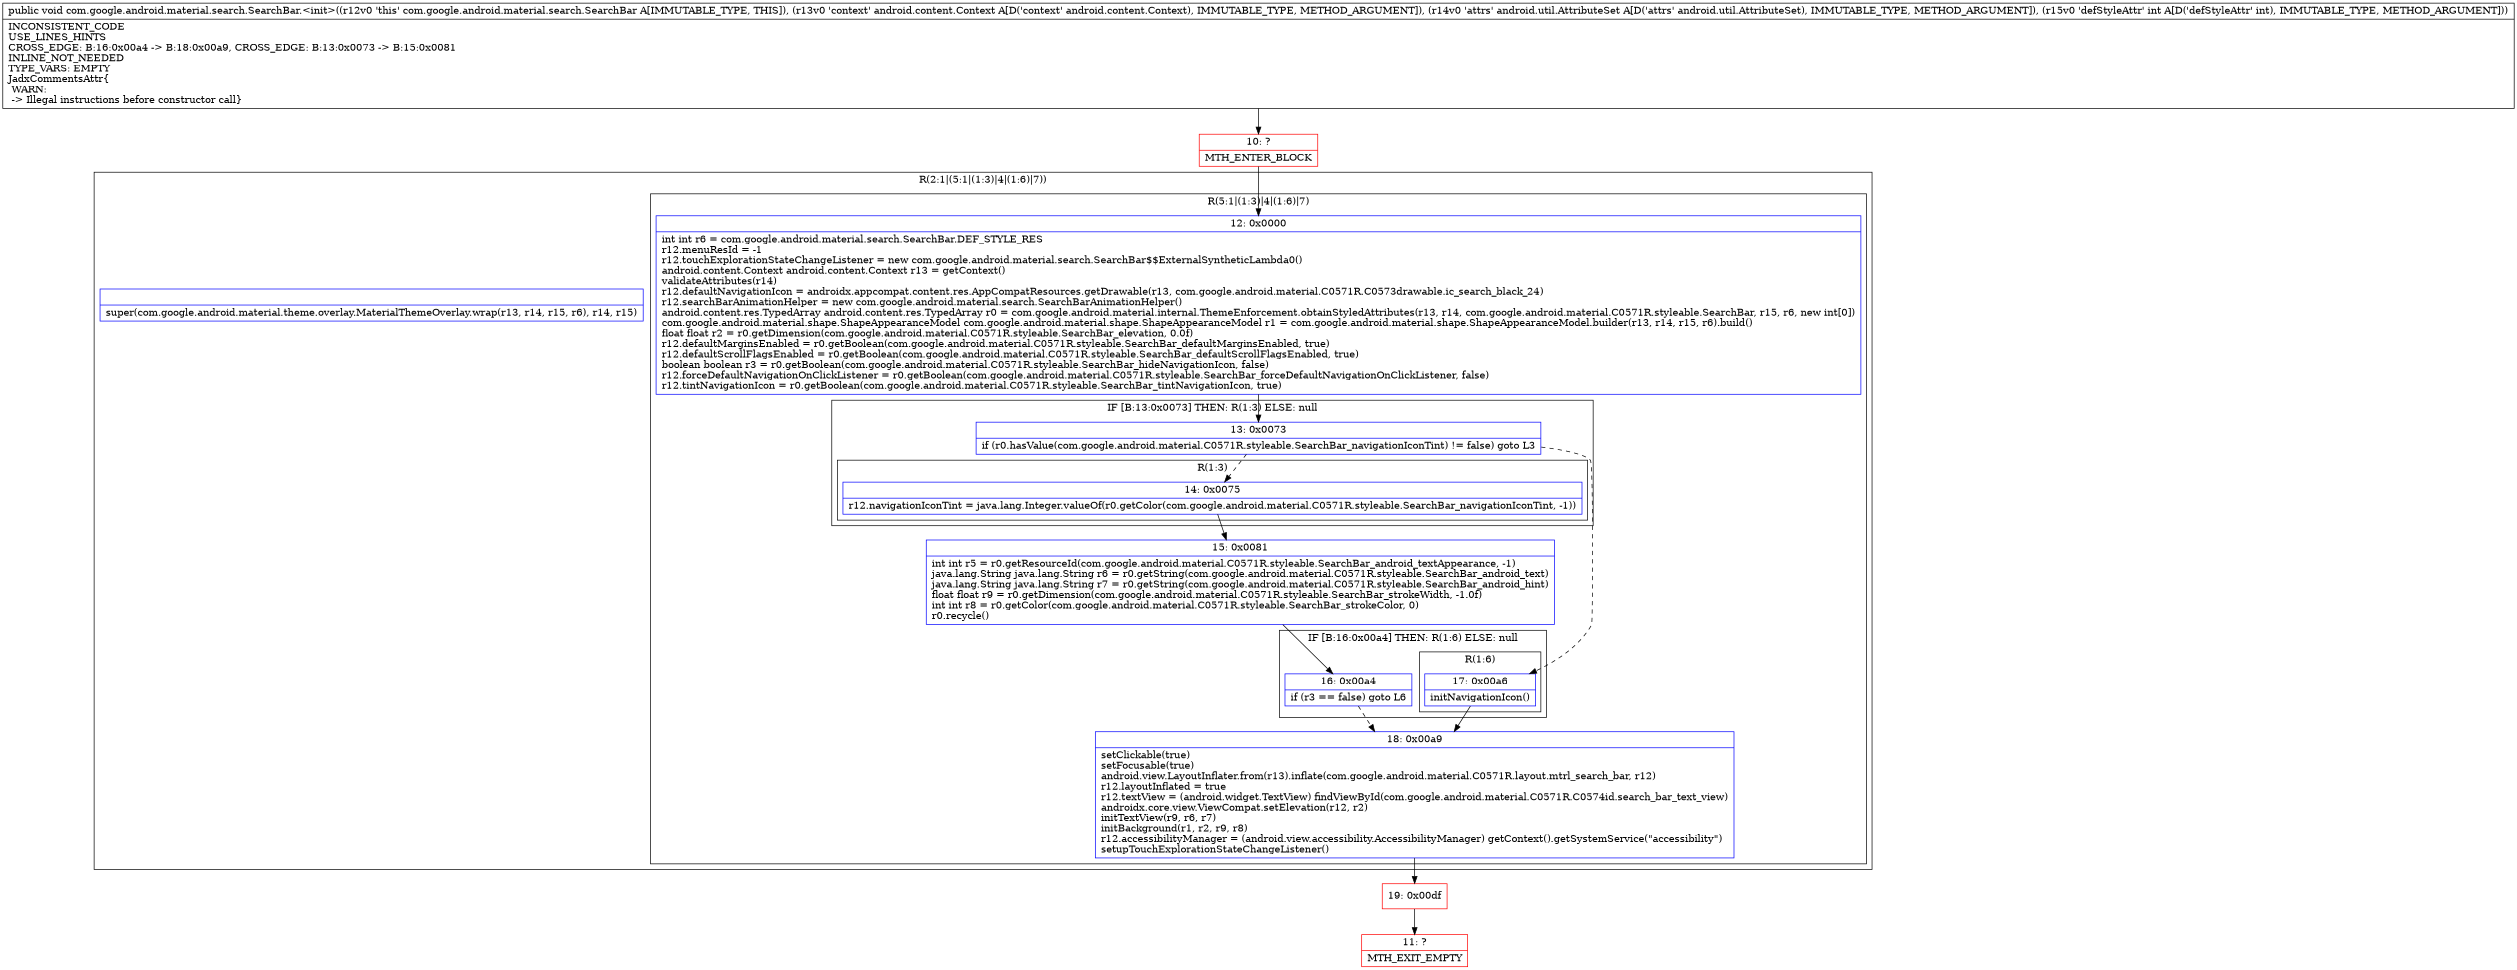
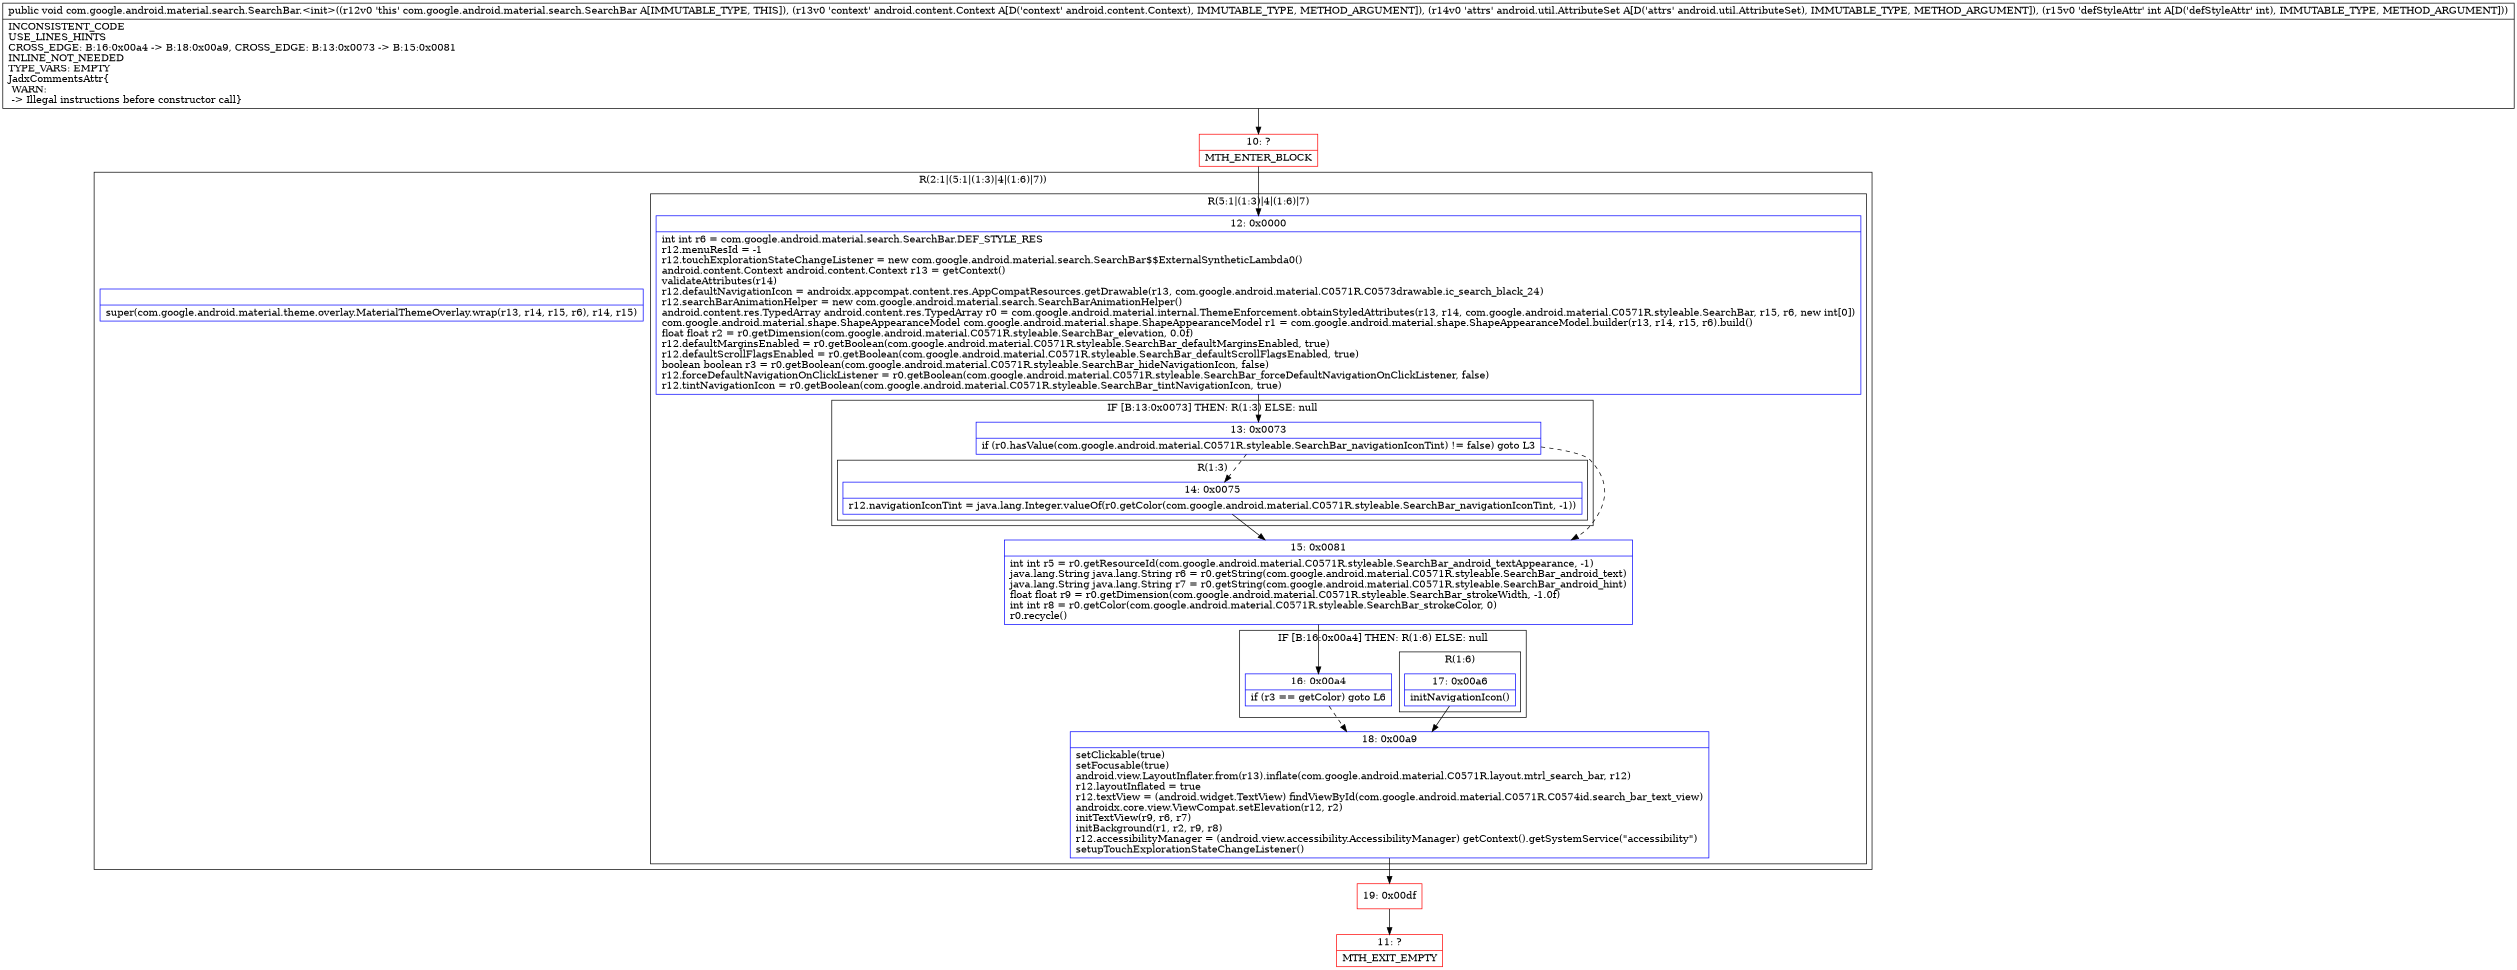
  digraph {
    node [color=blue shape=record]
    n1 [label="{14\:\ 0x0075|r12.navigationIconTint = java.lang.Integer.valueOf(r0.getColor(com.google.android.material.C0571R.styleable.SearchBar_navigationIconTint, \-1))\l}"]
    n2 [label="{13\:\ 0x0073|if (r0.hasValue(com.google.android.material.C0571R.styleable.SearchBar_navigationIconTint) != false) goto L3\l}"]
    n3 [label="{17\:\ 0x00a6|initNavigationIcon()\l}"]
-   n4 [label="{16\:\ 0x00a4|if (r3 == false) goto L6\l}"]
+   n4 [label="{16\:\ 0x00a4|if (r3 == getColor) goto L6\l}"]
    n5 [label="{12\:\ 0x0000|int int r6 = com.google.android.material.search.SearchBar.DEF_STYLE_RES\lr12.menuResId = \-1\lr12.touchExplorationStateChangeListener = new com.google.android.material.search.SearchBar$$ExternalSyntheticLambda0()\landroid.content.Context android.content.Context r13 = getContext()\lvalidateAttributes(r14)\lr12.defaultNavigationIcon = androidx.appcompat.content.res.AppCompatResources.getDrawable(r13, com.google.android.material.C0571R.C0573drawable.ic_search_black_24)\lr12.searchBarAnimationHelper = new com.google.android.material.search.SearchBarAnimationHelper()\landroid.content.res.TypedArray android.content.res.TypedArray r0 = com.google.android.material.internal.ThemeEnforcement.obtainStyledAttributes(r13, r14, com.google.android.material.C0571R.styleable.SearchBar, r15, r6, new int[0])\lcom.google.android.material.shape.ShapeAppearanceModel com.google.android.material.shape.ShapeAppearanceModel r1 = com.google.android.material.shape.ShapeAppearanceModel.builder(r13, r14, r15, r6).build()\lfloat float r2 = r0.getDimension(com.google.android.material.C0571R.styleable.SearchBar_elevation, 0.0f)\lr12.defaultMarginsEnabled = r0.getBoolean(com.google.android.material.C0571R.styleable.SearchBar_defaultMarginsEnabled, true)\lr12.defaultScrollFlagsEnabled = r0.getBoolean(com.google.android.material.C0571R.styleable.SearchBar_defaultScrollFlagsEnabled, true)\lboolean boolean r3 = r0.getBoolean(com.google.android.material.C0571R.styleable.SearchBar_hideNavigationIcon, false)\lr12.forceDefaultNavigationOnClickListener = r0.getBoolean(com.google.android.material.C0571R.styleable.SearchBar_forceDefaultNavigationOnClickListener, false)\lr12.tintNavigationIcon = r0.getBoolean(com.google.android.material.C0571R.styleable.SearchBar_tintNavigationIcon, true)\l}"]
    n6 [label="{15\:\ 0x0081|int int r5 = r0.getResourceId(com.google.android.material.C0571R.styleable.SearchBar_android_textAppearance, \-1)\ljava.lang.String java.lang.String r6 = r0.getString(com.google.android.material.C0571R.styleable.SearchBar_android_text)\ljava.lang.String java.lang.String r7 = r0.getString(com.google.android.material.C0571R.styleable.SearchBar_android_hint)\lfloat float r9 = r0.getDimension(com.google.android.material.C0571R.styleable.SearchBar_strokeWidth, \-1.0f)\lint int r8 = r0.getColor(com.google.android.material.C0571R.styleable.SearchBar_strokeColor, 0)\lr0.recycle()\l}"]
    n7 [label="{18\:\ 0x00a9|setClickable(true)\lsetFocusable(true)\landroid.view.LayoutInflater.from(r13).inflate(com.google.android.material.C0571R.layout.mtrl_search_bar, r12)\lr12.layoutInflated = true\lr12.textView = (android.widget.TextView) findViewById(com.google.android.material.C0571R.C0574id.search_bar_text_view)\landroidx.core.view.ViewCompat.setElevation(r12, r2)\linitTextView(r9, r6, r7)\linitBackground(r1, r2, r9, r8)\lr12.accessibilityManager = (android.view.accessibility.AccessibilityManager) getContext().getSystemService(\"accessibility\")\lsetupTouchExplorationStateChangeListener()\l}"]
    n8 [label="{|super(com.google.android.material.theme.overlay.MaterialThemeOverlay.wrap(r13, r14, r15, r6), r14, r15)\l}"]
    n9 [color=red label="{19\:\ 0x00df}"]
    n10 [color=red label="{11\:\ ?|MTH_EXIT_EMPTY\l}"]
    n11 [color=red label="{10\:\ ?|MTH_ENTER_BLOCK\l}"]
    n12 [label="{public void com.google.android.material.search.SearchBar.\<init\>((r12v0 'this' com.google.android.material.search.SearchBar A[IMMUTABLE_TYPE, THIS]), (r13v0 'context' android.content.Context A[D('context' android.content.Context), IMMUTABLE_TYPE, METHOD_ARGUMENT]), (r14v0 'attrs' android.util.AttributeSet A[D('attrs' android.util.AttributeSet), IMMUTABLE_TYPE, METHOD_ARGUMENT]), (r15v0 'defStyleAttr' int A[D('defStyleAttr' int), IMMUTABLE_TYPE, METHOD_ARGUMENT]))  | INCONSISTENT_CODE\lUSE_LINES_HINTS\lCROSS_EDGE: B:16:0x00a4 \-\> B:18:0x00a9, CROSS_EDGE: B:13:0x0073 \-\> B:15:0x0081\lINLINE_NOT_NEEDED\lTYPE_VARS: EMPTY\lJadxCommentsAttr\{\l WARN: \l \-\> Illegal instructions before constructor call\}\l}" color=""]
    subgraph cluster_1 {
      label="R(2:1|(5:1|(1:3)|4|(1:6)|7))"
      n8
      subgraph cluster_2 {
        label="R(5:1|(1:3)|4|(1:6)|7)"
        n5
        n6
        n7
        subgraph cluster_3 {
          label="IF [B:13:0x0073] THEN: R(1:3) ELSE: null"
          n2
          subgraph cluster_4 {
            label="R(1:3)"
            n1
          }
        }
        subgraph cluster_5 {
          label="IF [B:16:0x00a4] THEN: R(1:6) ELSE: null"
          n4
          subgraph cluster_6 {
            label="R(1:6)"
            n3
          }
        }
      }
    }
    n1 -> n6
    n2 -> n1 [style=dashed]
-   n2 -> n3 [style=dashed]
+   n2 -> n6 [style=dashed]
    n3 -> n7
    n4 -> n7 [style=dashed]
    n5 -> n2
    n6 -> n4
    n7 -> n9
    n9 -> n10
    n11 -> n5
    n12 -> n11
  }
